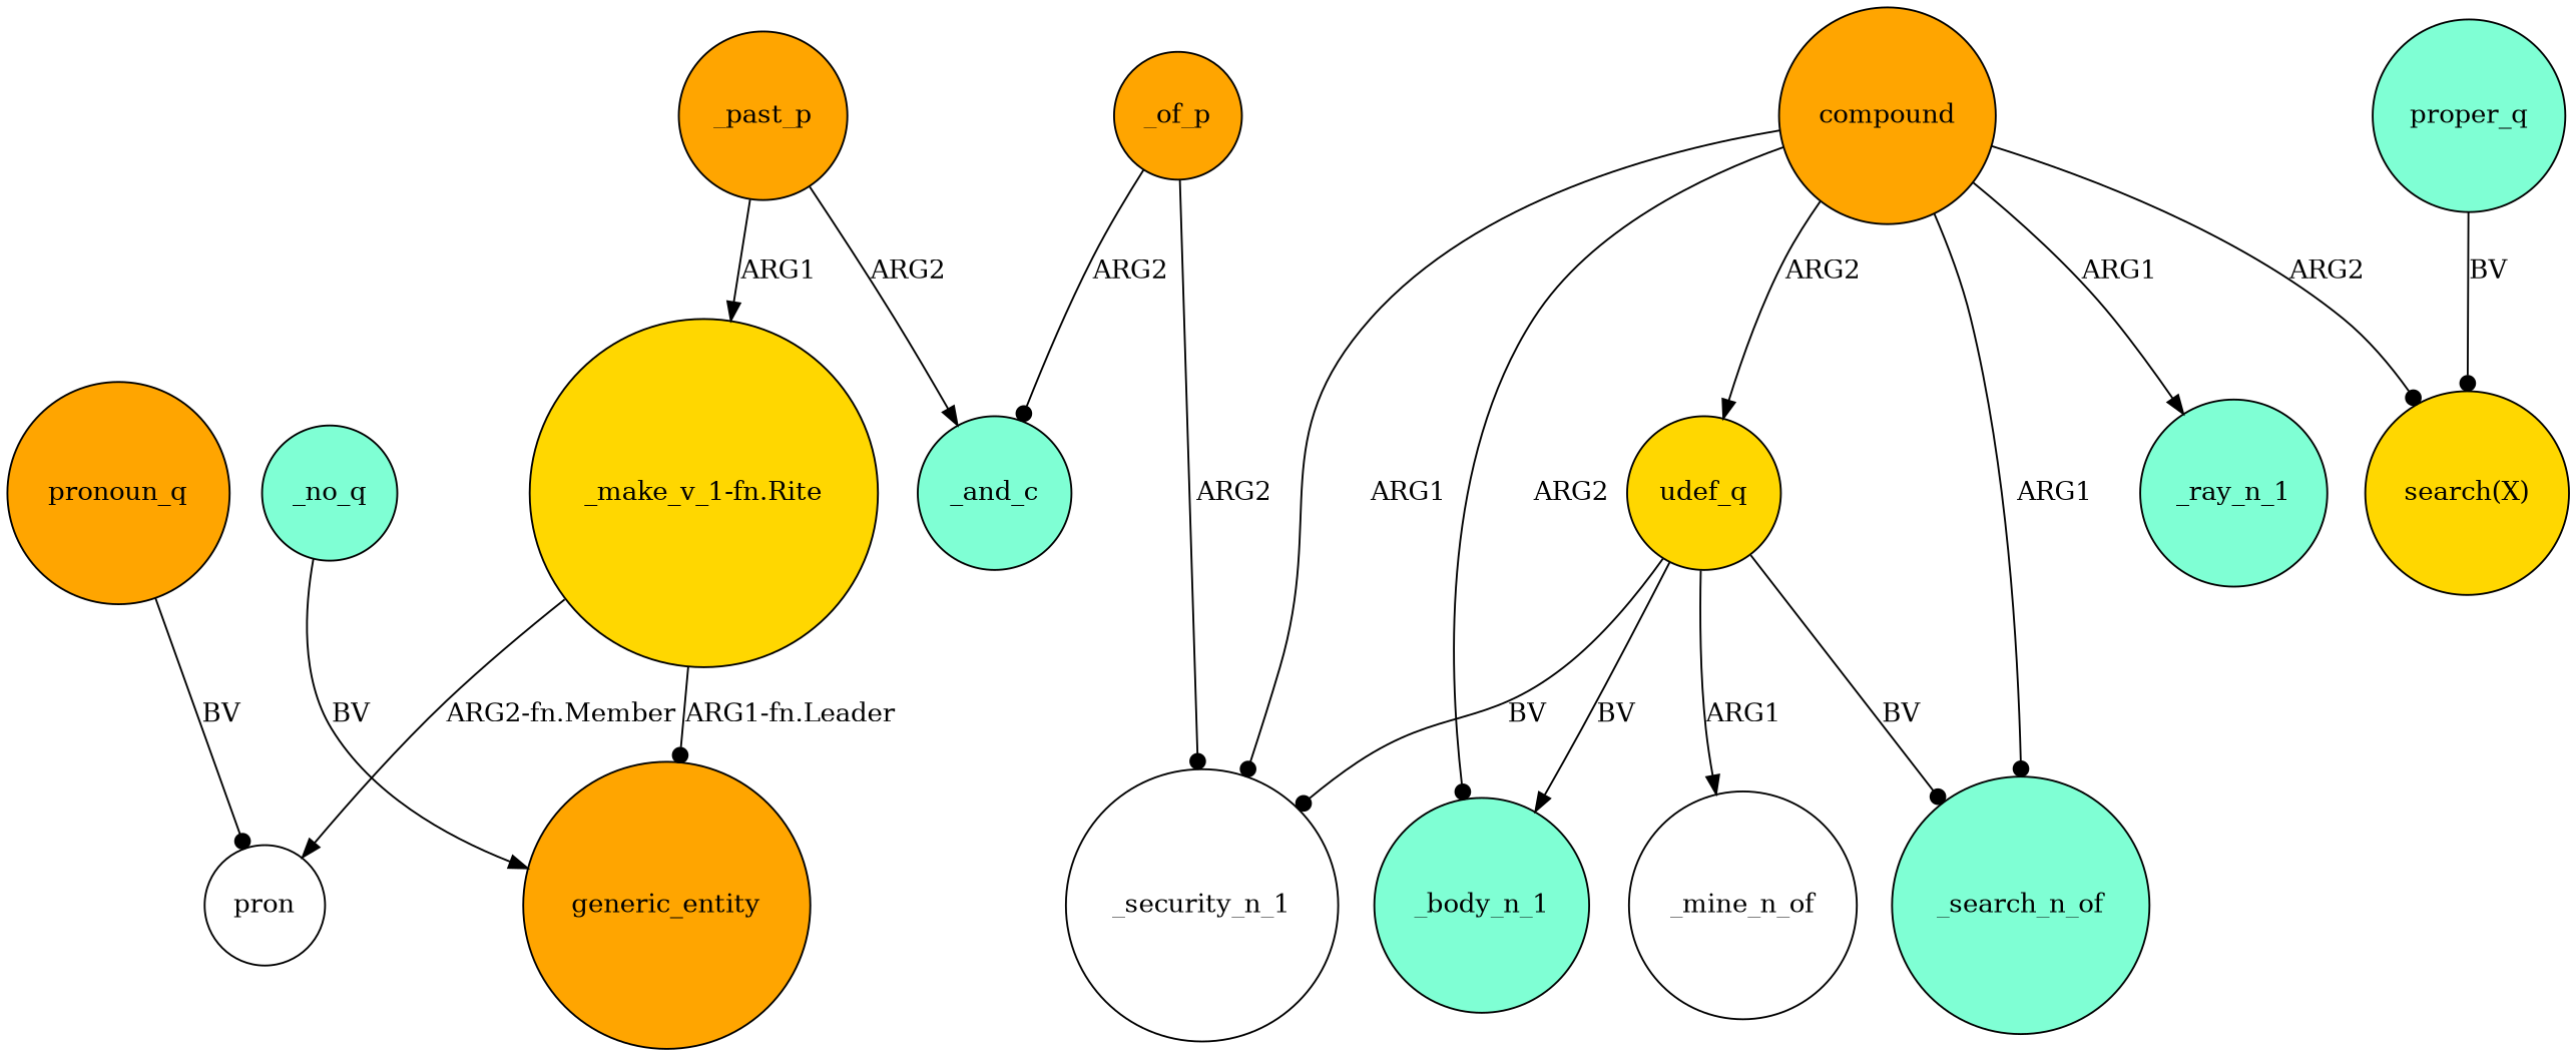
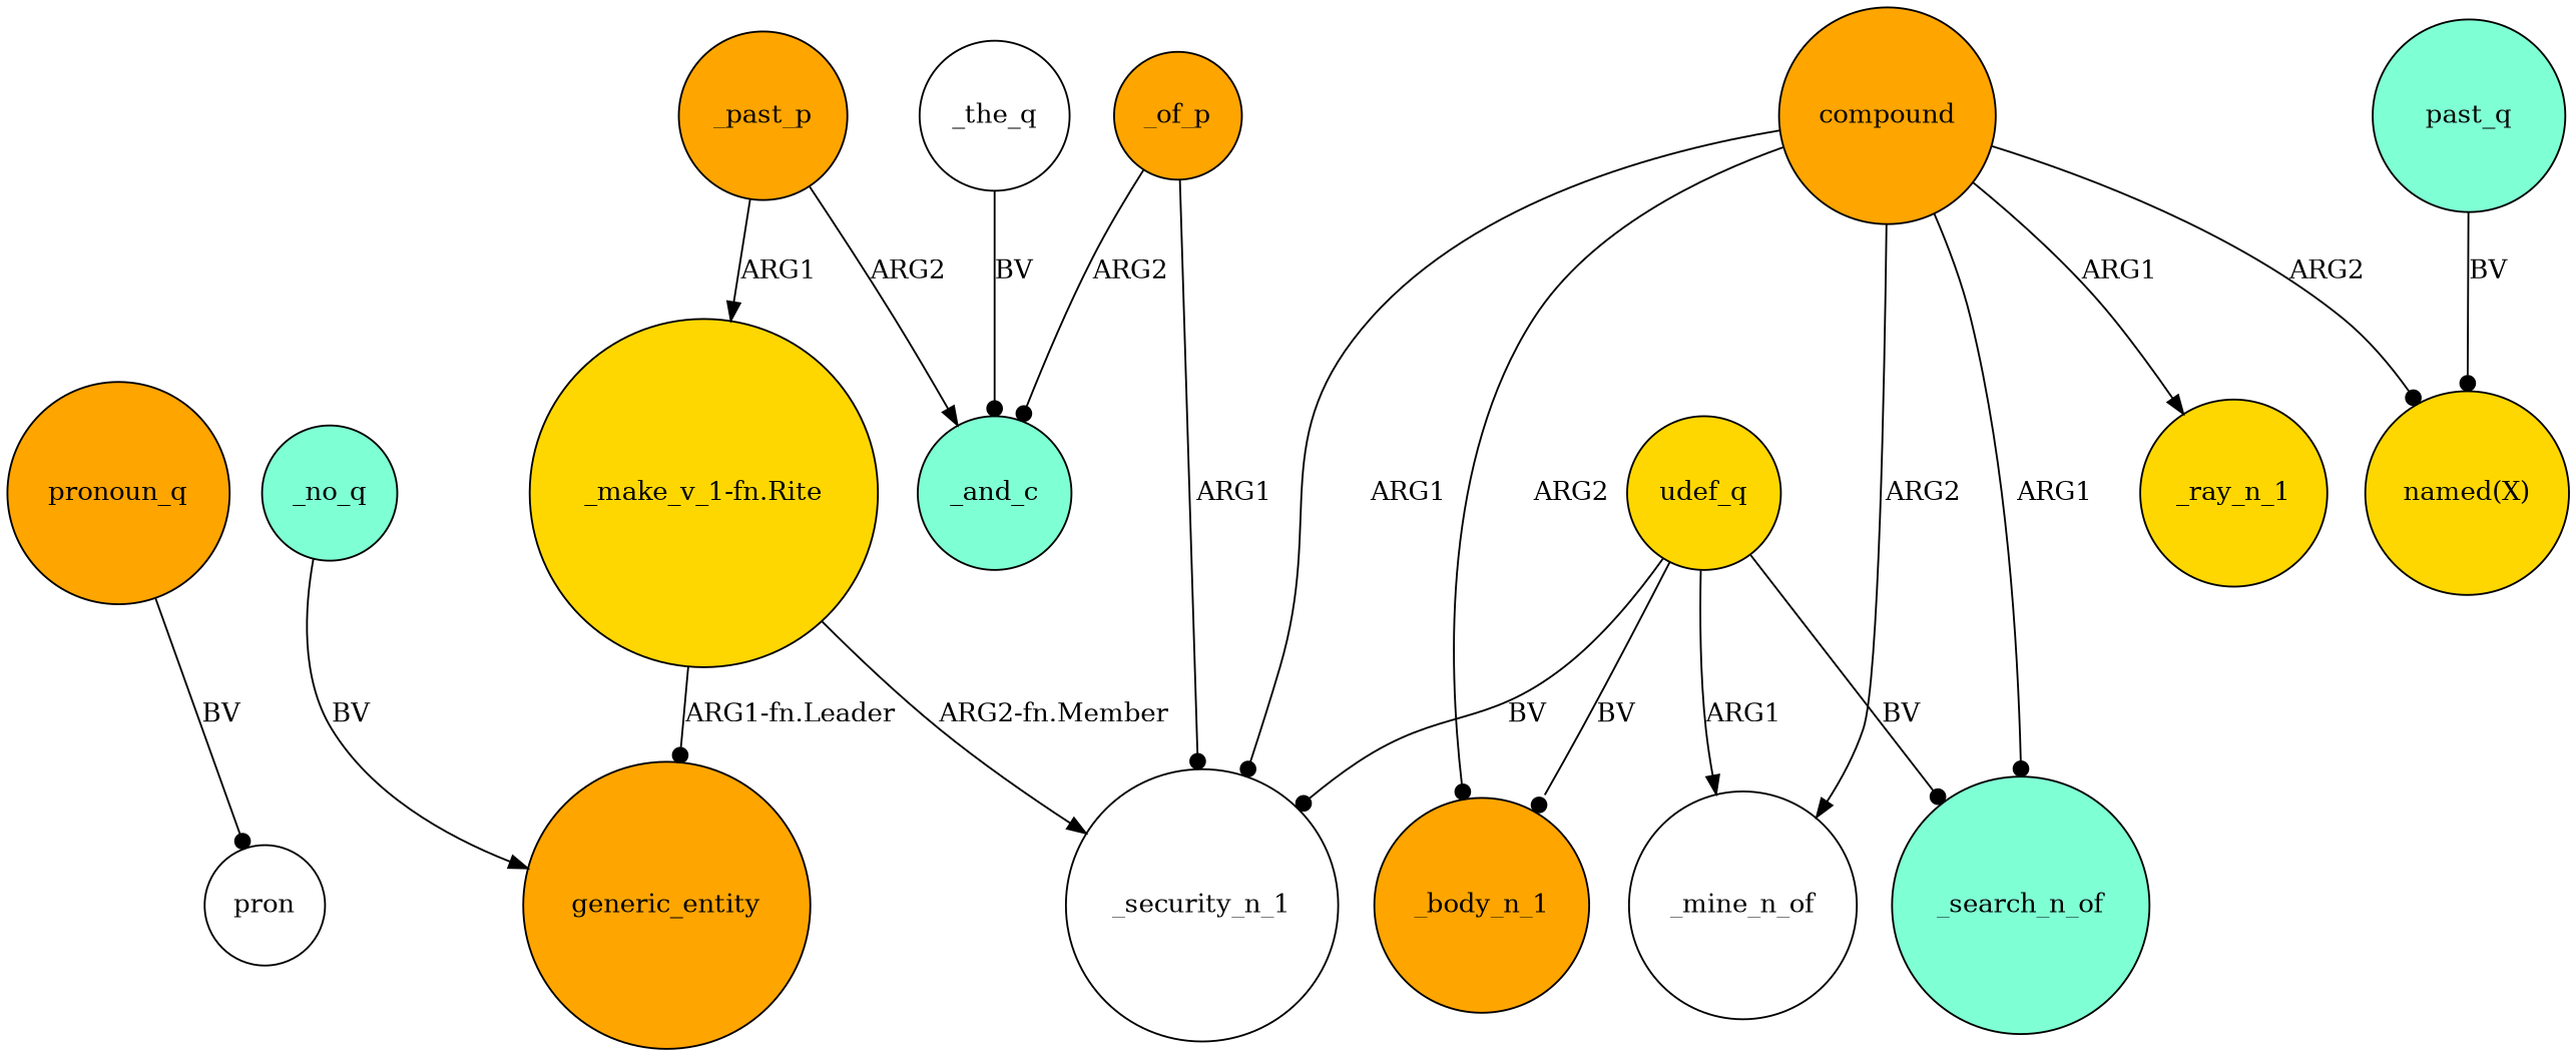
  digraph {
    node [fillcolor=orange shape=circle style=filled]
    edge [arrowhead=dot]
    udef_q [fillcolor=gold]
    _mine_n_of [fillcolor=white]
    _security_n_1 [fillcolor=white]
    _search_n_of [fillcolor=aquamarine]
-   _body_n_1 [fillcolor=aquamarine]
-   _ray_n_1 [fillcolor=aquamarine]
+   _body_n_1
+   _ray_n_1 [fillcolor=gold]
    "_make_v_1-fn.Rite" [fillcolor=gold]
    _past_p
    _and_c [fillcolor=aquamarine]
    generic_entity
    pron [fillcolor=white]
+   _the_q [fillcolor=white]
    _of_p
    compound
-   "named(X)" [fillcolor=gold label="search(X)"]
+   "named(X)" [fillcolor=gold]
    _no_q [fillcolor=aquamarine]
    pronoun_q
-   proper_q [fillcolor=aquamarine]
+   proper_q [fillcolor=aquamarine label=past_q]
    udef_q -> _mine_n_of [arrowhead=normal label=ARG1]
    udef_q -> _security_n_1 [label=BV]
    udef_q -> _search_n_of [label=BV]
-   udef_q -> _body_n_1 [arrowhead=normal label=BV]
+   udef_q -> _body_n_1 [label=BV]
    "_make_v_1-fn.Rite" -> generic_entity [label="ARG1-fn.Leader"]
-   "_make_v_1-fn.Rite" -> pron [arrowhead=normal label="ARG2-fn.Member"]
+   "_make_v_1-fn.Rite" -> _security_n_1 [arrowhead=normal label="ARG2-fn.Member"]
    _past_p -> "_make_v_1-fn.Rite" [arrowhead=normal label=ARG1]
    _past_p -> _and_c [arrowhead=normal label=ARG2]
-   _of_p -> _security_n_1 [label=ARG2]
+   _the_q -> _and_c [label=BV]
+   _of_p -> _security_n_1 [label=ARG1]
    _of_p -> _and_c [label=ARG2]
-   compound -> udef_q [arrowhead=normal label=ARG2]
+   compound -> _mine_n_of [arrowhead=normal label=ARG2]
    compound -> _security_n_1 [label=ARG1]
    compound -> _search_n_of [label=ARG1]
    compound -> _body_n_1 [label=ARG2]
    compound -> _ray_n_1 [arrowhead=normal label=ARG1]
    compound -> "named(X)" [label=ARG2]
    _no_q -> generic_entity [arrowhead=normal label=BV]
    pronoun_q -> pron [label=BV]
    proper_q -> "named(X)" [label=BV]
  }
